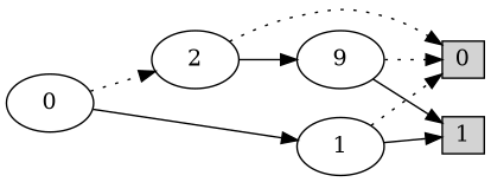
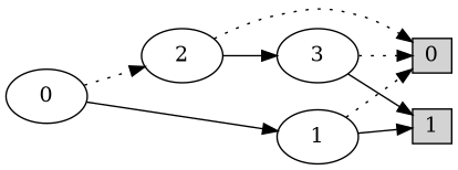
  digraph {
    rankdir=LR
    edge [style=dotted]
    n1 [height=0.3 label=0 shape=box style=filled width=0.3]
    n2 [height=0.3 label=1 shape=box style=filled width=0.3]
    n3 [label=0]
    n4 [label=2]
    n5 [label=1]
-   n6 [label=9]
+   n6 [label=3]
    n3 -> n4
    n3 -> n5 [style=filled]
    n4 -> n1
    n4 -> n6 [style=filled]
    n5 -> n1
    n5 -> n2 [style=filled]
    n6 -> n1
    n6 -> n2 [style=filled]
  }
